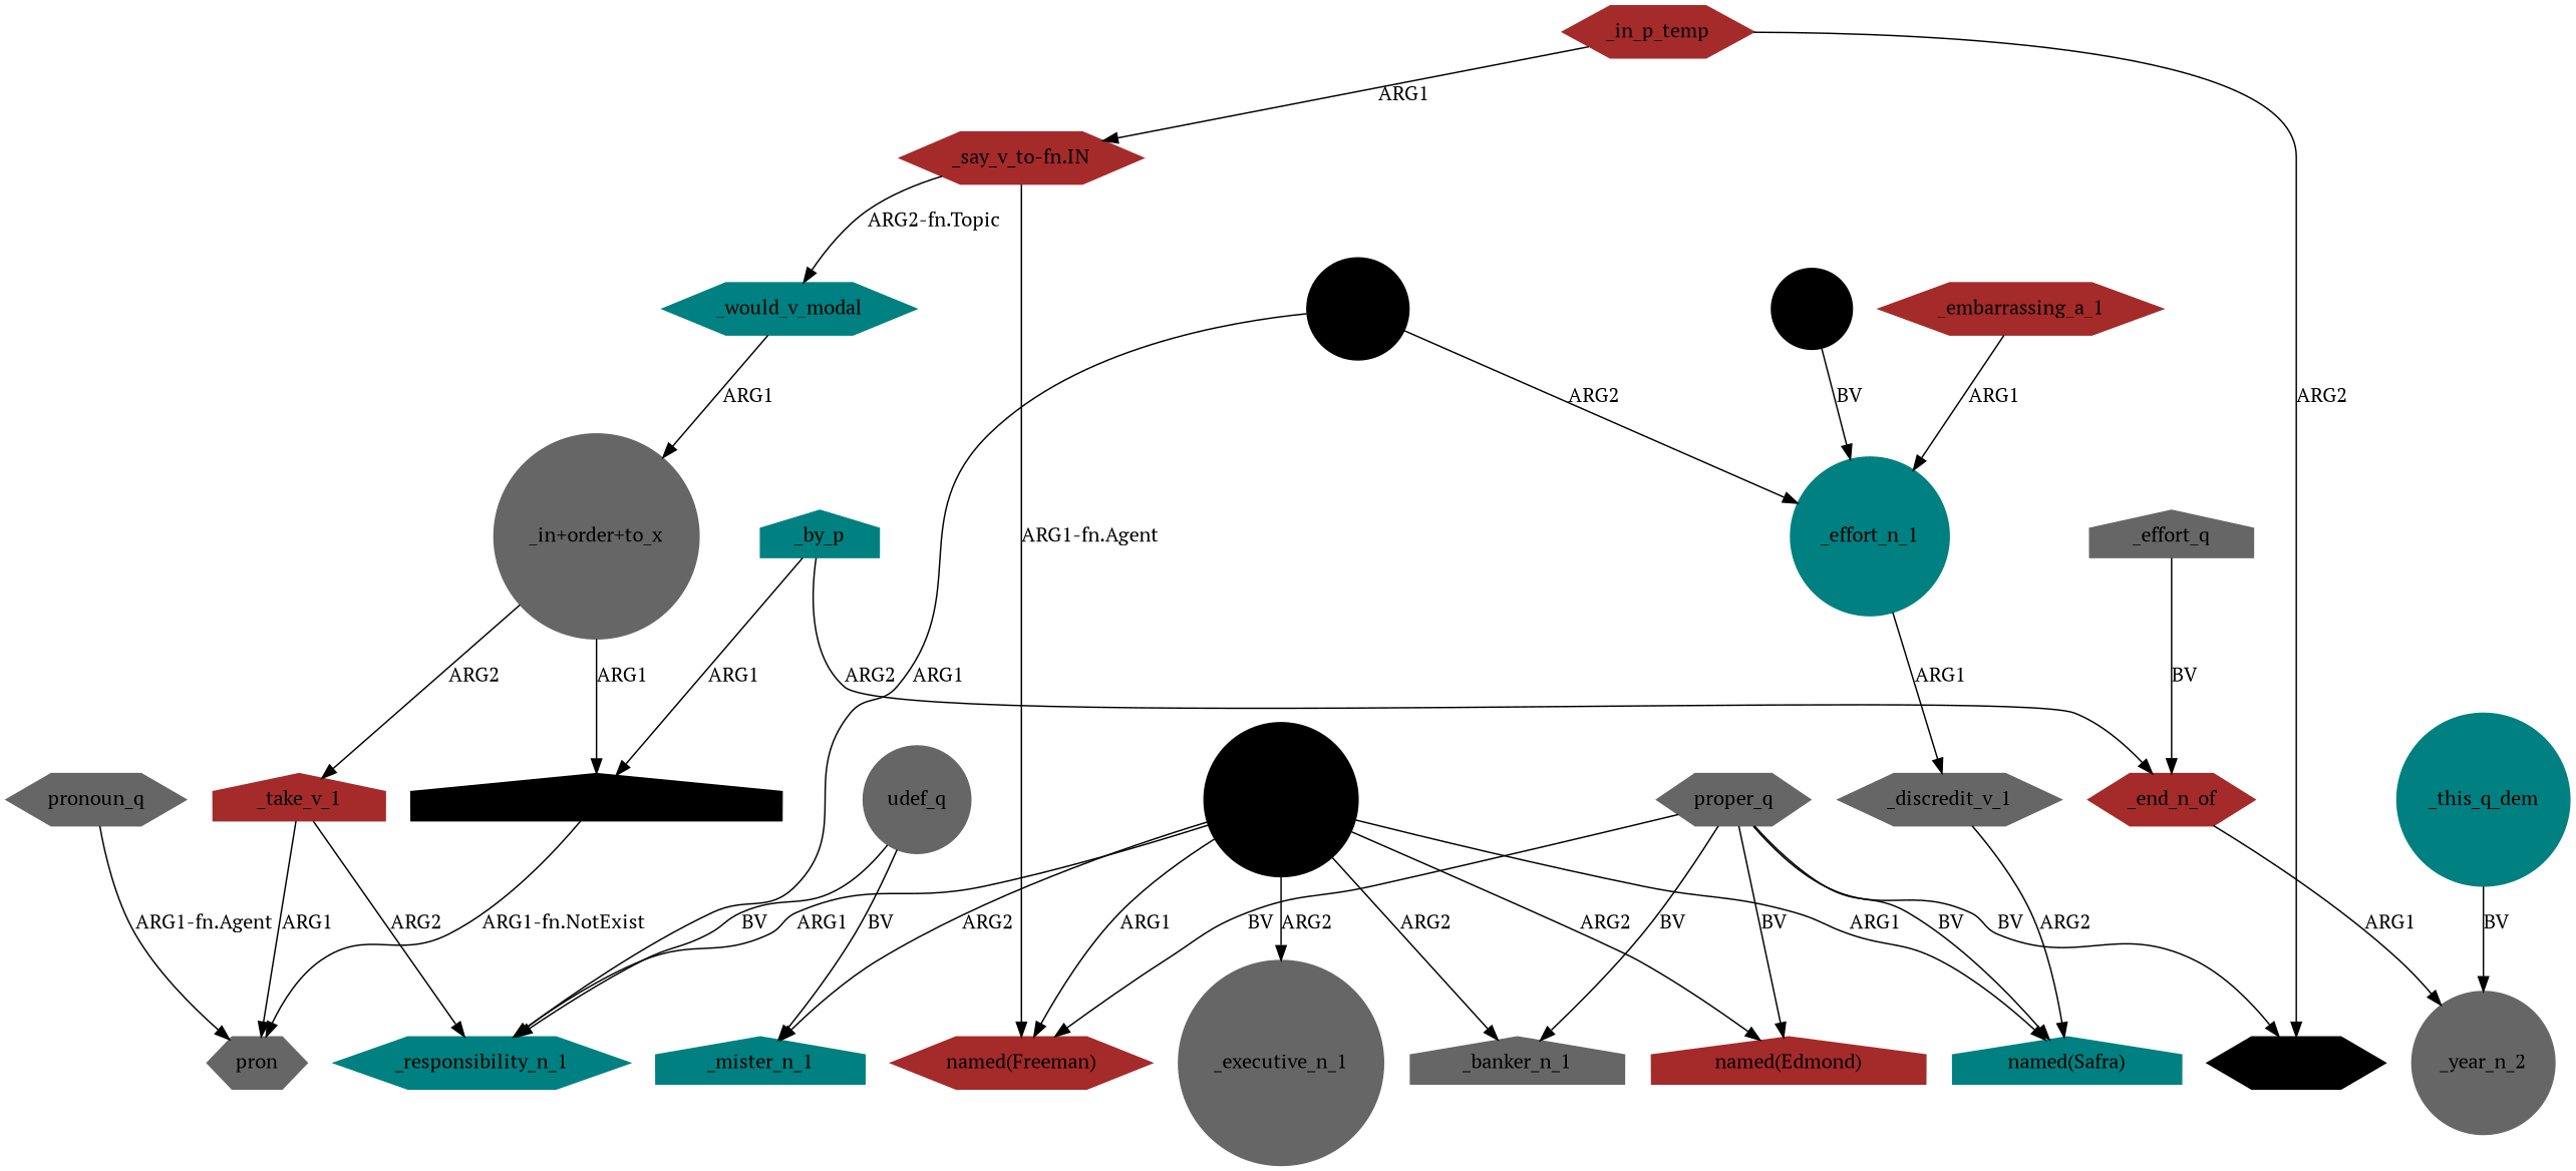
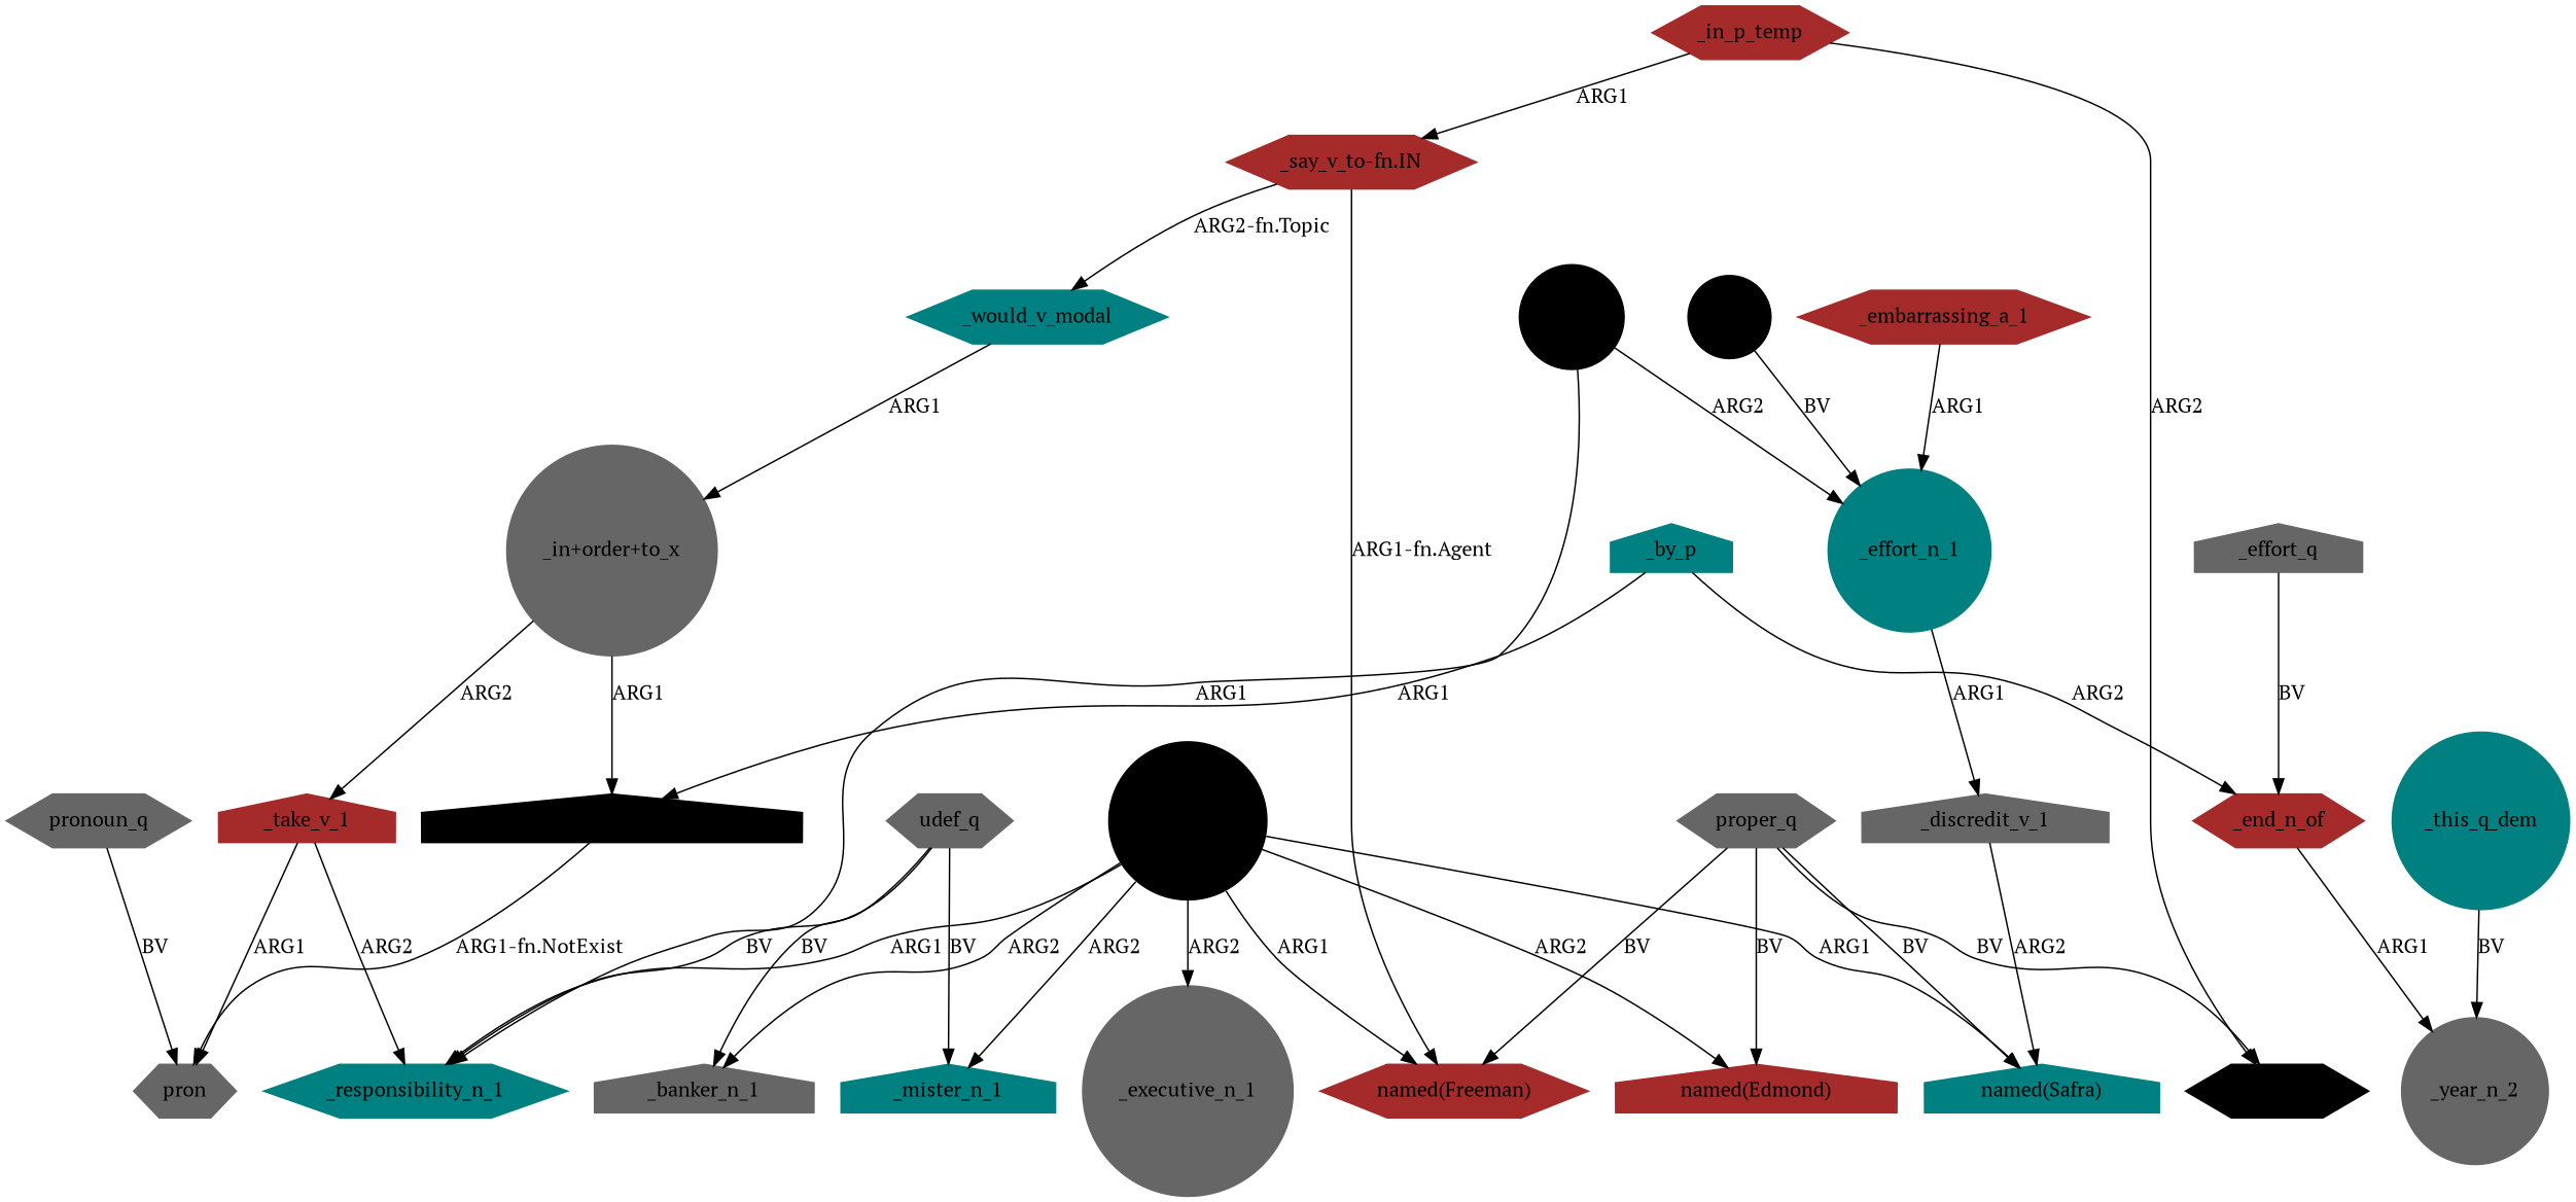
  digraph {
    fontname="PT Serif"
    node [color=gray40 fontname="PT Serif" shape=hexagon style=filled]
    edge [fontname="PT Serif"]
    "_say_v_to-fn.IN" [color=brown]
    _would_v_modal [color=teal]
    "named(Freeman)" [color=brown]
    "_in+order+to_x" [shape=circle]
    "_retire_v_1-fn.Quitting" [color=black shape=house]
    _take_v_1 [color=brown shape=house]
    pron
    _responsibility_n_1 [color=teal]
-   udef_q [shape=circle]
+   udef_q
    _mister_n_1 [color=teal shape=house]
    _banker_n_1 [shape=house]
    _executive_n_1 [shape=circle]
    _effort_n_1 [color=teal shape=circle]
-   _discredit_v_1
+   _discredit_v_1 [shape=house]
    "named(Safra)" [color=teal shape=house]
    n16 [label=_effort_q shape=house]
    _end_n_of [color=brown]
    n18 [label=_year_n_2 shape=circle]
    compound [color=black shape=circle]
    "named(Edmond)" [color=brown shape=house]
    proper_q
    "mofy(Aug)" [color=black]
    _by_p [color=teal shape=house]
    _for_p [color=black shape=circle]
    pronoun_q
    _in_p_temp [color=brown]
    _a_q [color=black shape=circle]
    _embarrassing_a_1 [color=brown]
    _this_q_dem [color=teal shape=circle]
    "_say_v_to-fn.IN" -> _would_v_modal [label="ARG2-fn.Topic"]
    "_say_v_to-fn.IN" -> "named(Freeman)" [label="ARG1-fn.Agent"]
    _would_v_modal -> "_in+order+to_x" [label=ARG1]
    "_in+order+to_x" -> "_retire_v_1-fn.Quitting" [label=ARG1]
    "_in+order+to_x" -> _take_v_1 [label=ARG2]
    "_retire_v_1-fn.Quitting" -> pron [label="ARG1-fn.NotExist"]
    _take_v_1 -> pron [label=ARG1]
    _take_v_1 -> _responsibility_n_1 [label=ARG2]
    udef_q -> _responsibility_n_1 [label=BV]
    udef_q -> _mister_n_1 [label=BV]
-   proper_q -> _banker_n_1 [label=BV]
+   udef_q -> _banker_n_1 [label=BV]
    _effort_n_1 -> _discredit_v_1 [label=ARG1]
    _discredit_v_1 -> "named(Safra)" [label=ARG2]
    n16 -> _end_n_of [label=BV]
    _end_n_of -> n18 [label=ARG1]
    compound -> "named(Freeman)" [label=ARG1]
    compound -> _responsibility_n_1 [label=ARG1]
    compound -> _mister_n_1 [label=ARG2]
    compound -> _banker_n_1 [label=ARG2]
    compound -> _executive_n_1 [label=ARG2]
    compound -> "named(Safra)" [label=ARG1]
    compound -> "named(Edmond)" [label=ARG2]
    proper_q -> "named(Freeman)" [label=BV]
    proper_q -> "named(Safra)" [label=BV]
    proper_q -> "named(Edmond)" [label=BV]
    proper_q -> "mofy(Aug)" [label=BV]
    _by_p -> "_retire_v_1-fn.Quitting" [label=ARG1]
    _by_p -> _end_n_of [label=ARG2]
    _for_p -> _responsibility_n_1 [label=ARG1]
    _for_p -> _effort_n_1 [label=ARG2]
-   pronoun_q -> pron [label="ARG1-fn.Agent"]
+   pronoun_q -> pron [label=BV]
    _in_p_temp -> "_say_v_to-fn.IN" [label=ARG1]
    _in_p_temp -> "mofy(Aug)" [label=ARG2]
    _a_q -> _effort_n_1 [label=BV]
    _embarrassing_a_1 -> _effort_n_1 [label=ARG1]
    _this_q_dem -> n18 [label=BV]
  }
